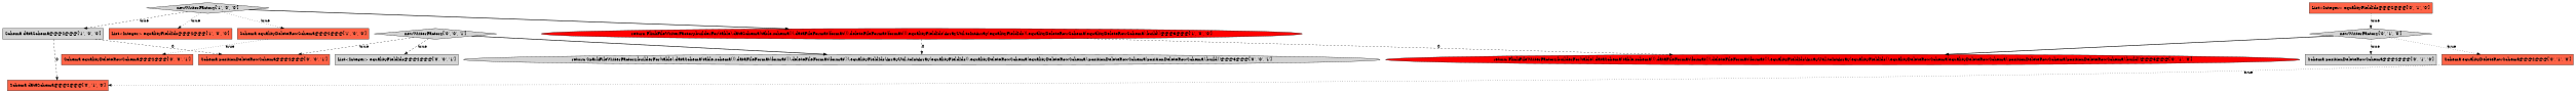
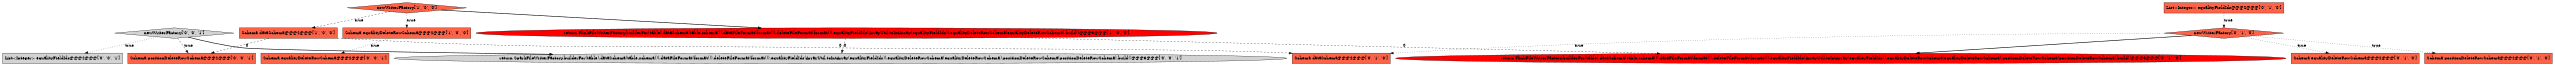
  digraph {
    node [fillcolor=tomato shape=box style=filled]
    edge [style=dotted]
    n1 [label="Schema equalityDeleteRowSchema@@@2@@@['0', '0', '1']"]
-   n2 [fillcolor=lightgray label="newWriterFactory['1', '0', '0']" shape=diamond]
+   n2 [label="newWriterFactory['1', '0', '0']" shape=diamond]
    n3 [label="Schema equalityDeleteRowSchema@@@2@@@['1', '0', '0']"]
-   n4 [fillcolor=lightgray label="Schema dataSchema@@@2@@@['1', '0', '0']"]
-   n5 [label="List<Integer> equalityFieldIds@@@2@@@['1', '0', '0']"]
+   n4 [label="Schema dataSchema@@@2@@@['1', '0', '0']"]
    n6 [fillcolor=red label="return FlinkFileWriterFactory.builderFor(table).dataSchema(table.schema()).dataFileFormat(format()).deleteFileFormat(format()).equalityFieldIds(ArrayUtil.toIntArray(equalityFieldIds)).equalityDeleteRowSchema(equalityDeleteRowSchema).build()@@@3@@@['1', '0', '0']" shape=ellipse]
    n7 [label="Schema positionDeleteRowSchema@@@2@@@['0', '0', '1']"]
    n8 [label="Schema dataSchema@@@2@@@['0', '1', '0']"]
    n9 [fillcolor=red label="return FlinkFileWriterFactory.builderFor(table).dataSchema(table.schema()).dataFileFormat(format()).deleteFileFormat(format()).equalityFieldIds(ArrayUtil.toIntArray(equalityFieldIds)).equalityDeleteRowSchema(equalityDeleteRowSchema).positionDeleteRowSchema(positionDeleteRowSchema).build()@@@3@@@['0', '1', '0']" shape=ellipse]
    n10 [fillcolor=lightgray label="return SparkFileWriterFactory.builderFor(table).dataSchema(table.schema()).dataFileFormat(format()).deleteFileFormat(format()).equalityFieldIds(ArrayUtil.toIntArray(equalityFieldIds)).equalityDeleteRowSchema(equalityDeleteRowSchema).positionDeleteRowSchema(positionDeleteRowSchema).build()@@@3@@@['0', '0', '1']" shape=ellipse]
    n11 [label="List<Integer> equalityFieldIds@@@2@@@['0', '1', '0']"]
-   n12 [fillcolor=lightgray label="newWriterFactory['0', '1', '0']" shape=diamond]
+   n12 [label="newWriterFactory['0', '1', '0']" shape=diamond]
    n13 [label="Schema equalityDeleteRowSchema@@@2@@@['0', '1', '0']"]
-   n14 [fillcolor=lightgray label="Schema positionDeleteRowSchema@@@2@@@['0', '1', '0']"]
+   n14 [label="Schema positionDeleteRowSchema@@@2@@@['0', '1', '0']"]
    n15 [fillcolor=lightgray label="List<Integer> equalityFieldIds@@@2@@@['0', '0', '1']"]
    n16 [fillcolor=lightgray label="newWriterFactory['0', '0', '1']" shape=diamond]
    n2 -> n3 [label=true]
    n2 -> n4 [label=true style=dashed]
-   n2 -> n5 [label=true]
    n2 -> n6 [style=bold]
    n3 -> n1 [label=true]
    n4 -> n7 [label=0 style=dashed]
    n4 -> n8 [label=0 style=dashed]
    n6 -> n9 [label=0 style=dashed]
    n6 -> n10 [label=0 style=dashed]
    n11 -> n12 [label=true]
-   n13 -> n8 [label=true]
+   n12 -> n8 [label=true]
    n12 -> n9 [style=bold]
    n12 -> n13 [label=true]
    n12 -> n14 [label=true]
    n16 -> n7 [label=true style=dashed]
    n16 -> n10 [style=bold]
-   n16 -> n15 [label=true style=dashed]
+   n16 -> n15 [label=true]
  }
